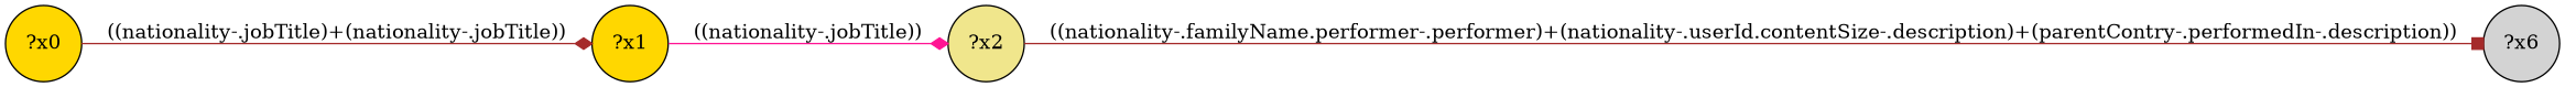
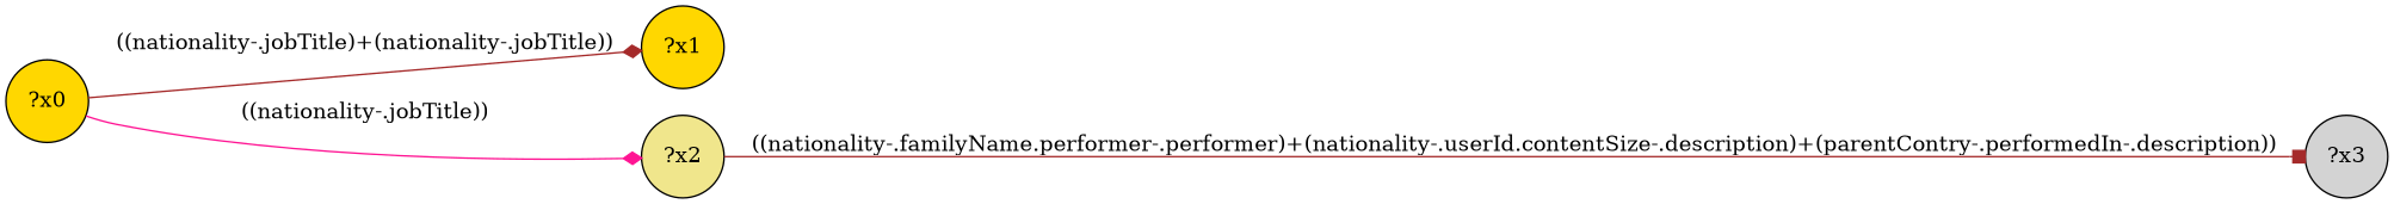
  digraph {
    rankdir=LR
    node [fillcolor=gold shape=circle style="filled,"]
    edge [arrowhead=diamond color=brown]
    n1 [label="?x0"]
    n2 [label="?x1"]
    n3 [fillcolor=khaki label="?x2"]
-   n4 [fillcolor=lightgrey label="?x6" style=filled]
+   n4 [fillcolor=lightgrey label="?x3" style=filled]
    n1 -> n2 [label="((nationality-.jobTitle)+(nationality-.jobTitle))"]
-   n2 -> n3 [color=deeppink label="((nationality-.jobTitle))"]
+   n1 -> n3 [color=deeppink label="((nationality-.jobTitle))"]
    n3 -> n4 [arrowhead=box label="((nationality-.familyName.performer-.performer)+(nationality-.userId.contentSize-.description)+(parentContry-.performedIn-.description))"]
  }
